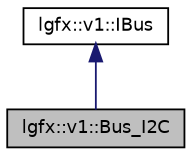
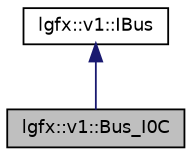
  digraph {
    node [color=black fontname=Helvetica fontsize=10 shape=record style=filled]
-   n1 [fillcolor=grey75 fontcolor=black height=0.2 label="lgfx::v1::Bus_I2C" width=0.4]
+   n1 [fillcolor=grey75 fontcolor=black height=0.2 label="lgfx::v1::Bus_I0C" width=0.4]
    n2 [fillcolor=white height=0.2 label="lgfx::v1::IBus" width=0.4]
    n2 -> n1 [color=midnightblue dir=back fontname=Helvetica fontsize=10 labelfontname=Helvetica labelfontsize=10 style=solid]
  }
